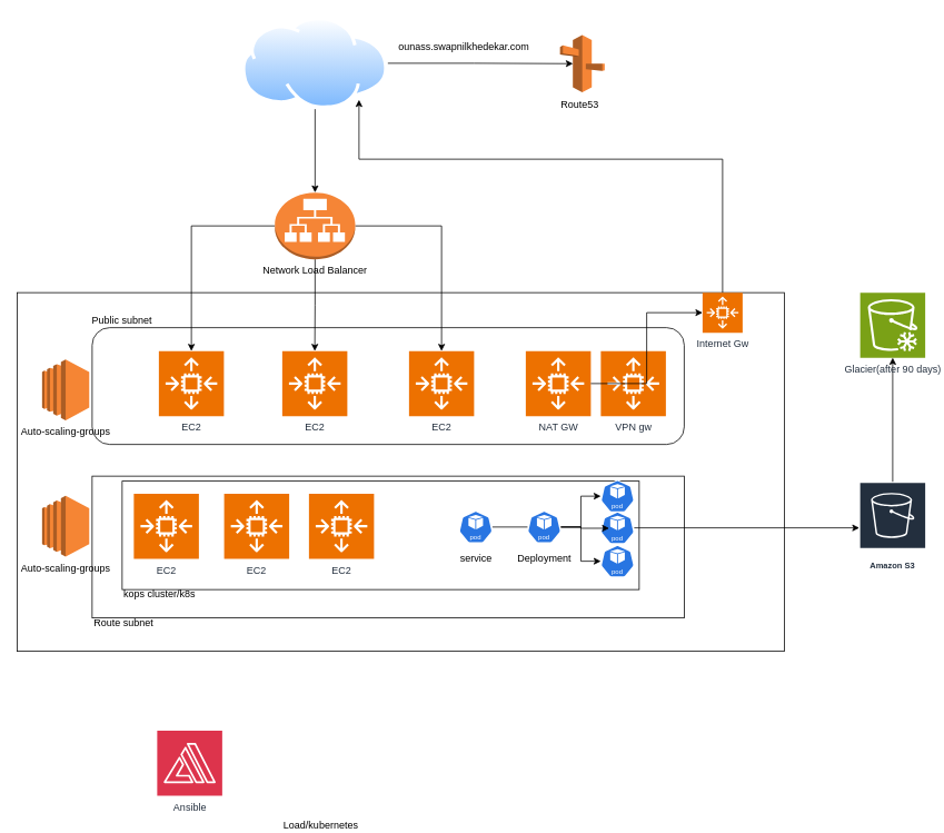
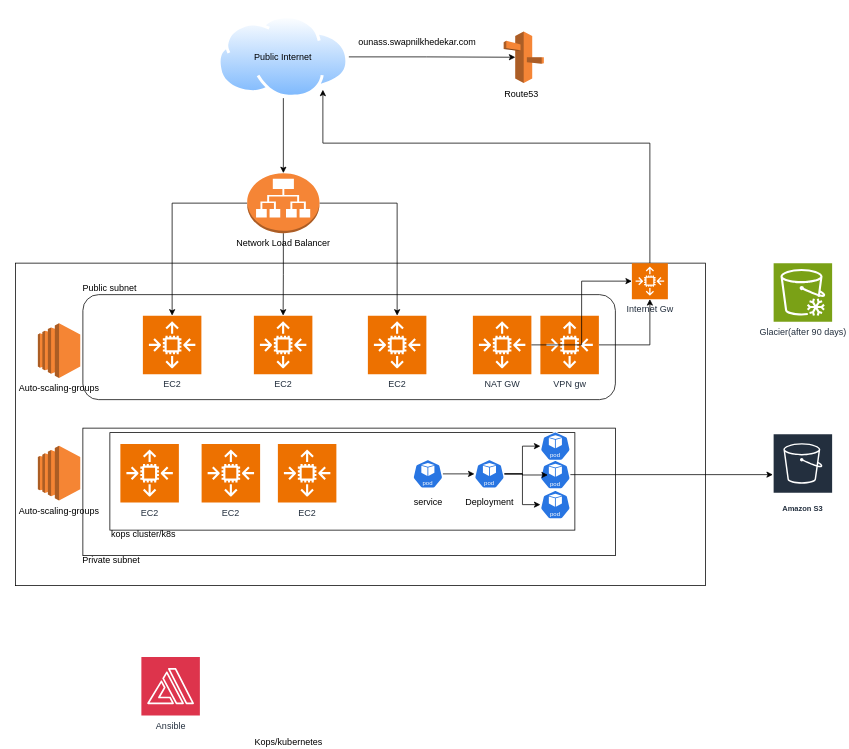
  <mxCell id="0" />
  <mxCell id="1" parent="0" />
  <mxCell id="2" value="" style="image;aspect=fixed;perimeter=ellipsePerimeter;html=1;align=center;shadow=0;dashed=0;spacingTop=3;image=img/lib/active_directory/internet_cloud.svg;" vertex="1" parent="1"><mxGeometry x="290" y="20" width="174.61" height="110" as="geometry" /></mxCell>
  <mxCell id="3" value="" style="outlineConnect=0;dashed=0;verticalLabelPosition=bottom;verticalAlign=top;align=center;html=1;shape=mxgraph.aws3.route_53;fillColor=#F58536;gradientColor=none;" vertex="1" parent="1"><mxGeometry x="671.1" y="41.25" width="53.5" height="68.5" as="geometry" /></mxCell>
  <mxCell id="4" style="edgeStyle=orthogonalEdgeStyle;rounded=0;orthogonalLoop=1;jettySize=auto;html=1;" edge="1" parent="1" source="7" target="19"><mxGeometry relative="1" as="geometry" /></mxCell>
  <mxCell id="5" style="edgeStyle=orthogonalEdgeStyle;rounded=0;orthogonalLoop=1;jettySize=auto;html=1;" edge="1" parent="1" source="7" target="18"><mxGeometry relative="1" as="geometry" /></mxCell>
  <mxCell id="6" style="edgeStyle=orthogonalEdgeStyle;rounded=0;orthogonalLoop=1;jettySize=auto;html=1;" edge="1" parent="1" source="7" target="8"><mxGeometry relative="1" as="geometry" /></mxCell>
  <mxCell id="7" value="Network Load Balancer" style="outlineConnect=0;dashed=0;verticalLabelPosition=bottom;verticalAlign=top;align=center;html=1;shape=mxgraph.aws3.application_load_balancer;fillColor=#F58536;gradientColor=none;" vertex="1" parent="1"><mxGeometry x="329.13" y="230" width="96.35" height="80" as="geometry" /></mxCell>
  <mxCell id="8" value="EC2" style="sketch=0;points=[[0,0,0],[0.25,0,0],[0.5,0,0],[0.75,0,0],[1,0,0],[0,1,0],[0.25,1,0],[0.5,1,0],[0.75,1,0],[1,1,0],[0,0.25,0],[0,0.5,0],[0,0.75,0],[1,0.25,0],[1,0.5,0],[1,0.75,0]];outlineConnect=0;fontColor=#232F3E;fillColor=#ED7100;strokeColor=#ffffff;dashed=0;verticalLabelPosition=bottom;verticalAlign=top;align=center;html=1;fontSize=12;fontStyle=0;aspect=fixed;shape=mxgraph.aws4.resourceIcon;resIcon=mxgraph.aws4.auto_scaling2;" vertex="1" parent="1"><mxGeometry x="190" y="420" width="78" height="78" as="geometry" /></mxCell>
  <mxCell id="9" value="Auto-scaling-groups" style="outlineConnect=0;dashed=0;verticalLabelPosition=bottom;verticalAlign=top;align=center;html=1;shape=mxgraph.aws3.ec2;fillColor=#F58534;gradientColor=none;" vertex="1" parent="1"><mxGeometry x="50" y="593.5" width="56.5" height="73" as="geometry" /></mxCell>
  <mxCell id="10" value="" style="rounded=0;whiteSpace=wrap;html=1;fillColor=none;glass=1;" vertex="1" parent="1"><mxGeometry x="20" y="350" width="920" height="430" as="geometry" /></mxCell>
  <mxCell id="11" style="edgeStyle=orthogonalEdgeStyle;rounded=0;orthogonalLoop=1;jettySize=auto;html=1;entryX=0.29;entryY=0.5;entryDx=0;entryDy=0;entryPerimeter=0;" edge="1" parent="1" source="2" target="3"><mxGeometry relative="1" as="geometry" /></mxCell>
  <mxCell id="12" value="ounass.swapnilkhedekar.com" style="text;html=1;align=center;verticalAlign=middle;whiteSpace=wrap;rounded=0;" vertex="1" parent="1"><mxGeometry x="526" y="41.25" width="60" height="30" as="geometry" /></mxCell>
  <mxCell id="13" value="Route53" style="text;html=1;align=center;verticalAlign=middle;whiteSpace=wrap;rounded=0;" vertex="1" parent="1"><mxGeometry x="664.6" y="109.75" width="60" height="30" as="geometry" /></mxCell>
  <mxCell id="14" style="edgeStyle=orthogonalEdgeStyle;rounded=0;orthogonalLoop=1;jettySize=auto;html=1;entryX=0.5;entryY=0;entryDx=0;entryDy=0;entryPerimeter=0;" edge="1" parent="1" source="2" target="7"><mxGeometry relative="1" as="geometry" /></mxCell>
  <mxCell id="15" value="EC2" style="sketch=0;points=[[0,0,0],[0.25,0,0],[0.5,0,0],[0.75,0,0],[1,0,0],[0,1,0],[0.25,1,0],[0.5,1,0],[0.75,1,0],[1,1,0],[0,0.25,0],[0,0.5,0],[0,0.75,0],[1,0.25,0],[1,0.5,0],[1,0.75,0]];outlineConnect=0;fontColor=#232F3E;fillColor=#ED7100;strokeColor=#ffffff;dashed=0;verticalLabelPosition=bottom;verticalAlign=top;align=center;html=1;fontSize=12;fontStyle=0;aspect=fixed;shape=mxgraph.aws4.resourceIcon;resIcon=mxgraph.aws4.auto_scaling2;" vertex="1" parent="1"><mxGeometry x="160" y="591" width="78" height="78" as="geometry" /></mxCell>
  <mxCell id="16" value="EC2" style="sketch=0;points=[[0,0,0],[0.25,0,0],[0.5,0,0],[0.75,0,0],[1,0,0],[0,1,0],[0.25,1,0],[0.5,1,0],[0.75,1,0],[1,1,0],[0,0.25,0],[0,0.5,0],[0,0.75,0],[1,0.25,0],[1,0.5,0],[1,0.75,0]];outlineConnect=0;fontColor=#232F3E;fillColor=#ED7100;strokeColor=#ffffff;dashed=0;verticalLabelPosition=bottom;verticalAlign=top;align=center;html=1;fontSize=12;fontStyle=0;aspect=fixed;shape=mxgraph.aws4.resourceIcon;resIcon=mxgraph.aws4.auto_scaling2;" vertex="1" parent="1"><mxGeometry x="268.31" y="591" width="78" height="78" as="geometry" /></mxCell>
  <mxCell id="17" value="EC2" style="sketch=0;points=[[0,0,0],[0.25,0,0],[0.5,0,0],[0.75,0,0],[1,0,0],[0,1,0],[0.25,1,0],[0.5,1,0],[0.75,1,0],[1,1,0],[0,0.25,0],[0,0.5,0],[0,0.75,0],[1,0.25,0],[1,0.5,0],[1,0.75,0]];outlineConnect=0;fontColor=#232F3E;fillColor=#ED7100;strokeColor=#ffffff;dashed=0;verticalLabelPosition=bottom;verticalAlign=top;align=center;html=1;fontSize=12;fontStyle=0;aspect=fixed;shape=mxgraph.aws4.resourceIcon;resIcon=mxgraph.aws4.auto_scaling2;" vertex="1" parent="1"><mxGeometry x="370" y="591" width="78" height="78" as="geometry" /></mxCell>
  <mxCell id="18" value="EC2" style="sketch=0;points=[[0,0,0],[0.25,0,0],[0.5,0,0],[0.75,0,0],[1,0,0],[0,1,0],[0.25,1,0],[0.5,1,0],[0.75,1,0],[1,1,0],[0,0.25,0],[0,0.5,0],[0,0.75,0],[1,0.25,0],[1,0.5,0],[1,0.75,0]];outlineConnect=0;fontColor=#232F3E;fillColor=#ED7100;strokeColor=#ffffff;dashed=0;verticalLabelPosition=bottom;verticalAlign=top;align=center;html=1;fontSize=12;fontStyle=0;aspect=fixed;shape=mxgraph.aws4.resourceIcon;resIcon=mxgraph.aws4.auto_scaling2;" vertex="1" parent="1"><mxGeometry x="490" y="420" width="78" height="78" as="geometry" /></mxCell>
  <mxCell id="19" value="EC2" style="sketch=0;points=[[0,0,0],[0.25,0,0],[0.5,0,0],[0.75,0,0],[1,0,0],[0,1,0],[0.25,1,0],[0.5,1,0],[0.75,1,0],[1,1,0],[0,0.25,0],[0,0.5,0],[0,0.75,0],[1,0.25,0],[1,0.5,0],[1,0.75,0]];outlineConnect=0;fontColor=#232F3E;fillColor=#ED7100;strokeColor=#ffffff;dashed=0;verticalLabelPosition=bottom;verticalAlign=top;align=center;html=1;fontSize=12;fontStyle=0;aspect=fixed;shape=mxgraph.aws4.resourceIcon;resIcon=mxgraph.aws4.auto_scaling2;" vertex="1" parent="1"><mxGeometry x="338" y="420" width="78" height="78" as="geometry" /></mxCell>
  <mxCell id="20" value="" style="rounded=1;whiteSpace=wrap;html=1;fillColor=none;strokeColor=default;" vertex="1" parent="1"><mxGeometry x="110" y="392" width="710" height="140" as="geometry" /></mxCell>
  <mxCell id="21" value="" style="rounded=0;whiteSpace=wrap;html=1;fillColor=none;strokeColor=default;glass=1;" vertex="1" parent="1"><mxGeometry x="110" y="570" width="710" height="170" as="geometry" /></mxCell>
  <mxCell id="22" value="Auto-scaling-groups" style="outlineConnect=0;dashed=0;verticalLabelPosition=bottom;verticalAlign=top;align=center;html=1;shape=mxgraph.aws3.ec2;fillColor=#F58534;gradientColor=none;" vertex="1" parent="1"><mxGeometry x="50" y="430" width="56.5" height="73" as="geometry" /></mxCell>
  <mxCell id="23" value="NAT GW" style="sketch=0;points=[[0,0,0],[0.25,0,0],[0.5,0,0],[0.75,0,0],[1,0,0],[0,1,0],[0.25,1,0],[0.5,1,0],[0.75,1,0],[1,1,0],[0,0.25,0],[0,0.5,0],[0,0.75,0],[1,0.25,0],[1,0.5,0],[1,0.75,0]];outlineConnect=0;fontColor=#232F3E;fillColor=#ED7100;strokeColor=#ffffff;dashed=0;verticalLabelPosition=bottom;verticalAlign=top;align=center;html=1;fontSize=12;fontStyle=0;aspect=fixed;shape=mxgraph.aws4.resourceIcon;resIcon=mxgraph.aws4.auto_scaling2;" vertex="1" parent="1"><mxGeometry x="630" y="420" width="78" height="78" as="geometry" /></mxCell>
  <mxCell id="24" style="edgeStyle=orthogonalEdgeStyle;rounded=0;orthogonalLoop=1;jettySize=auto;html=1;" edge="1" parent="1" source="25" target="2"><mxGeometry relative="1" as="geometry"><Array as="points"><mxPoint x="866" y="190" /><mxPoint x="430" y="190" /></Array></mxGeometry></mxCell>
  <mxCell id="25" value="Internet Gw" style="sketch=0;points=[[0,0,0],[0.25,0,0],[0.5,0,0],[0.75,0,0],[1,0,0],[0,1,0],[0.25,1,0],[0.5,1,0],[0.75,1,0],[1,1,0],[0,0.25,0],[0,0.5,0],[0,0.75,0],[1,0.25,0],[1,0.5,0],[1,0.75,0]];outlineConnect=0;fontColor=#232F3E;fillColor=#ED7100;strokeColor=#ffffff;dashed=0;verticalLabelPosition=bottom;verticalAlign=top;align=center;html=1;fontSize=12;fontStyle=0;aspect=fixed;shape=mxgraph.aws4.resourceIcon;resIcon=mxgraph.aws4.auto_scaling2;" vertex="1" parent="1"><mxGeometry x="842" y="350" width="48" height="48" as="geometry" /></mxCell>
  <mxCell id="26" value="" style="rounded=0;whiteSpace=wrap;html=1;fillColor=none;strokeColor=default;glass=1;" vertex="1" parent="1"><mxGeometry x="146" y="576" width="620" height="130" as="geometry" /></mxCell>
- <mxCell id="27" value="Route subnet" style="text;html=1;align=center;verticalAlign=middle;whiteSpace=wrap;rounded=0;" vertex="1" parent="1"><mxGeometry x="108" y="731" width="80" height="30" as="geometry" /></mxCell>
+ <mxCell id="27" value="Private subnet" style="text;html=1;align=center;verticalAlign=middle;whiteSpace=wrap;rounded=0;" vertex="1" parent="1"><mxGeometry x="108" y="731" width="80" height="30" as="geometry" /></mxCell>
  <mxCell id="28" value="Public subnet" style="text;html=1;align=center;verticalAlign=middle;whiteSpace=wrap;rounded=0;" vertex="1" parent="1"><mxGeometry x="106" y="369" width="80" height="30" as="geometry" /></mxCell>
- <mxCell id="29" value="" style="edgeStyle=orthogonalEdgeStyle;rounded=0;orthogonalLoop=1;jettySize=auto;html=1;endArrow=none;" edge="1" parent="1" source="30" target="33"><mxGeometry relative="1" as="geometry" /></mxCell>
+ <mxCell id="29" value="" style="edgeStyle=orthogonalEdgeStyle;rounded=0;orthogonalLoop=1;jettySize=auto;html=1;" edge="1" parent="1" source="30" target="33"><mxGeometry relative="1" as="geometry" /></mxCell>
  <mxCell id="30" value="service" style="aspect=fixed;sketch=0;html=1;dashed=0;whitespace=wrap;verticalLabelPosition=bottom;verticalAlign=top;fillColor=#2875E2;strokeColor=#ffffff;points=[[0.005,0.63,0],[0.1,0.2,0],[0.9,0.2,0],[0.5,0,0],[0.995,0.63,0],[0.72,0.99,0],[0.5,1,0],[0.28,0.99,0]];shape=mxgraph.kubernetes.icon2;kubernetesLabel=1;prIcon=pod" vertex="1" parent="1"><mxGeometry x="550" y="607" width="40" height="48" as="geometry" /></mxCell>
  <mxCell id="31" style="edgeStyle=orthogonalEdgeStyle;rounded=0;orthogonalLoop=1;jettySize=auto;html=1;" edge="1" parent="1" source="33" target="37"><mxGeometry relative="1" as="geometry" /></mxCell>
  <mxCell id="32" style="edgeStyle=orthogonalEdgeStyle;rounded=0;orthogonalLoop=1;jettySize=auto;html=1;" edge="1" parent="1" source="33" target="34"><mxGeometry relative="1" as="geometry" /></mxCell>
  <mxCell id="33" value="Deployment" style="aspect=fixed;sketch=0;html=1;dashed=0;whitespace=wrap;verticalLabelPosition=bottom;verticalAlign=top;fillColor=#2875E2;strokeColor=#ffffff;points=[[0.005,0.63,0],[0.1,0.2,0],[0.9,0.2,0],[0.5,0,0],[0.995,0.63,0],[0.72,0.99,0],[0.5,1,0],[0.28,0.99,0]];shape=mxgraph.kubernetes.icon2;kubernetesLabel=1;prIcon=pod" vertex="1" parent="1"><mxGeometry x="632.1" y="607" width="40" height="48" as="geometry" /></mxCell>
  <mxCell id="34" value="" style="aspect=fixed;sketch=0;html=1;dashed=0;whitespace=wrap;verticalLabelPosition=bottom;verticalAlign=top;fillColor=#2875E2;strokeColor=#ffffff;points=[[0.005,0.63,0],[0.1,0.2,0],[0.9,0.2,0],[0.5,0,0],[0.995,0.63,0],[0.72,0.99,0],[0.5,1,0],[0.28,0.99,0]];shape=mxgraph.kubernetes.icon2;kubernetesLabel=1;prIcon=pod" vertex="1" parent="1"><mxGeometry x="720" y="648" width="40" height="48" as="geometry" /></mxCell>
  <mxCell id="35" style="edgeStyle=orthogonalEdgeStyle;rounded=0;orthogonalLoop=1;jettySize=auto;html=1;" edge="1" parent="1" source="36" target="39"><mxGeometry relative="1" as="geometry" /></mxCell>
  <mxCell id="36" value="" style="aspect=fixed;sketch=0;html=1;dashed=0;whitespace=wrap;verticalLabelPosition=bottom;verticalAlign=top;fillColor=#2875E2;strokeColor=#ffffff;points=[[0.005,0.63,0],[0.1,0.2,0],[0.9,0.2,0],[0.5,0,0],[0.995,0.63,0],[0.72,0.99,0],[0.5,1,0],[0.28,0.99,0]];shape=mxgraph.kubernetes.icon2;kubernetesLabel=1;prIcon=pod" vertex="1" parent="1"><mxGeometry x="720" y="608" width="40" height="48" as="geometry" /></mxCell>
  <mxCell id="37" value="" style="aspect=fixed;sketch=0;html=1;dashed=0;whitespace=wrap;verticalLabelPosition=bottom;verticalAlign=top;fillColor=#2875E2;strokeColor=#ffffff;points=[[0.005,0.63,0],[0.1,0.2,0],[0.9,0.2,0],[0.5,0,0],[0.995,0.63,0],[0.72,0.99,0],[0.5,1,0],[0.28,0.99,0]];shape=mxgraph.kubernetes.icon2;kubernetesLabel=1;prIcon=pod" vertex="1" parent="1"><mxGeometry x="720" y="570" width="40" height="48" as="geometry" /></mxCell>
- <mxCell id="38" style="edgeStyle=orthogonalEdgeStyle;rounded=0;orthogonalLoop=1;jettySize=auto;html=1;" edge="1" parent="1" source="39" target="40"><mxGeometry relative="1" as="geometry" /></mxCell>
  <mxCell id="39" value="Amazon S3" style="sketch=0;outlineConnect=0;fontColor=#232F3E;gradientColor=none;strokeColor=#ffffff;fillColor=#232F3E;dashed=0;verticalLabelPosition=middle;verticalAlign=bottom;align=center;html=1;whiteSpace=wrap;fontSize=10;fontStyle=1;spacing=3;shape=mxgraph.aws4.productIcon;prIcon=mxgraph.aws4.s3;" vertex="1" parent="1"><mxGeometry x="1030" y="577" width="80" height="110" as="geometry" /></mxCell>
  <mxCell id="40" value="Glacier(after 90 days)" style="sketch=0;points=[[0,0,0],[0.25,0,0],[0.5,0,0],[0.75,0,0],[1,0,0],[0,1,0],[0.25,1,0],[0.5,1,0],[0.75,1,0],[1,1,0],[0,0.25,0],[0,0.5,0],[0,0.75,0],[1,0.25,0],[1,0.5,0],[1,0.75,0]];outlineConnect=0;fontColor=#232F3E;fillColor=#7AA116;strokeColor=#ffffff;dashed=0;verticalLabelPosition=bottom;verticalAlign=top;align=center;html=1;fontSize=12;fontStyle=0;aspect=fixed;shape=mxgraph.aws4.resourceIcon;resIcon=mxgraph.aws4.glacier;" vertex="1" parent="1"><mxGeometry x="1031" y="350" width="78" height="78" as="geometry" /></mxCell>
+ <mxCell id="41" style="edgeStyle=orthogonalEdgeStyle;rounded=0;orthogonalLoop=1;jettySize=auto;html=1;" edge="1" parent="1" source="42" target="25"><mxGeometry relative="1" as="geometry" /></mxCell>
  <mxCell id="42" value="VPN gw" style="sketch=0;points=[[0,0,0],[0.25,0,0],[0.5,0,0],[0.75,0,0],[1,0,0],[0,1,0],[0.25,1,0],[0.5,1,0],[0.75,1,0],[1,1,0],[0,0.25,0],[0,0.5,0],[0,0.75,0],[1,0.25,0],[1,0.5,0],[1,0.75,0]];outlineConnect=0;fontColor=#232F3E;fillColor=#ED7100;strokeColor=#ffffff;dashed=0;verticalLabelPosition=bottom;verticalAlign=top;align=center;html=1;fontSize=12;fontStyle=0;aspect=fixed;shape=mxgraph.aws4.resourceIcon;resIcon=mxgraph.aws4.auto_scaling2;" vertex="1" parent="1"><mxGeometry x="720" y="420" width="78" height="78" as="geometry" /></mxCell>
  <mxCell id="43" style="edgeStyle=orthogonalEdgeStyle;rounded=0;orthogonalLoop=1;jettySize=auto;html=1;entryX=0.25;entryY=0.51;entryDx=0;entryDy=0;entryPerimeter=0;" edge="1" parent="1" source="33" target="36"><mxGeometry relative="1" as="geometry" /></mxCell>
  <mxCell id="44" value="kops cluster/k8s" style="text;html=1;align=center;verticalAlign=middle;whiteSpace=wrap;rounded=0;" vertex="1" parent="1"><mxGeometry x="146" y="696" width="90" height="30" as="geometry" /></mxCell>
  <mxCell id="45" style="edgeStyle=orthogonalEdgeStyle;rounded=0;orthogonalLoop=1;jettySize=auto;html=1;entryX=0;entryY=0.5;entryDx=0;entryDy=0;entryPerimeter=0;" edge="1" parent="1" source="23" target="25"><mxGeometry relative="1" as="geometry" /></mxCell>
+ <mxCell id="46" value="Public Internet" style="text;html=1;align=center;verticalAlign=middle;whiteSpace=wrap;rounded=0;" vertex="1" parent="1"><mxGeometry x="332" y="60.5" width="90" height="30" as="geometry" /></mxCell>
  <mxCell id="47" value="Ansible" style="sketch=0;points=[[0,0,0],[0.25,0,0],[0.5,0,0],[0.75,0,0],[1,0,0],[0,1,0],[0.25,1,0],[0.5,1,0],[0.75,1,0],[1,1,0],[0,0.25,0],[0,0.5,0],[0,0.75,0],[1,0.25,0],[1,0.5,0],[1,0.75,0]];outlineConnect=0;fontColor=#232F3E;fillColor=#DD344C;strokeColor=#ffffff;dashed=0;verticalLabelPosition=bottom;verticalAlign=top;align=center;html=1;fontSize=12;fontStyle=0;aspect=fixed;shape=mxgraph.aws4.resourceIcon;resIcon=mxgraph.aws4.amplify;" vertex="1" parent="1"><mxGeometry x="188" y="875" width="78" height="78" as="geometry" /></mxCell>
- <mxCell id="48" value="Load/kubernetes" style="shape=image;html=1;verticalAlign=top;verticalLabelPosition=bottom;labelBackgroundColor=#ffffff;imageAspect=0;aspect=fixed;image=https://cdn3.iconfinder.com/data/icons/travelling-icon-set/800/helm-128.png" vertex="1" parent="1"><mxGeometry x="320" y="847" width="128" height="128" as="geometry" /></mxCell>
+ <mxCell id="48" value="Kops/kubernetes" style="shape=image;html=1;verticalAlign=top;verticalLabelPosition=bottom;labelBackgroundColor=#ffffff;imageAspect=0;aspect=fixed;image=https://cdn3.iconfinder.com/data/icons/travelling-icon-set/800/helm-128.png" vertex="1" parent="1"><mxGeometry x="320" y="847" width="128" height="128" as="geometry" /></mxCell>
